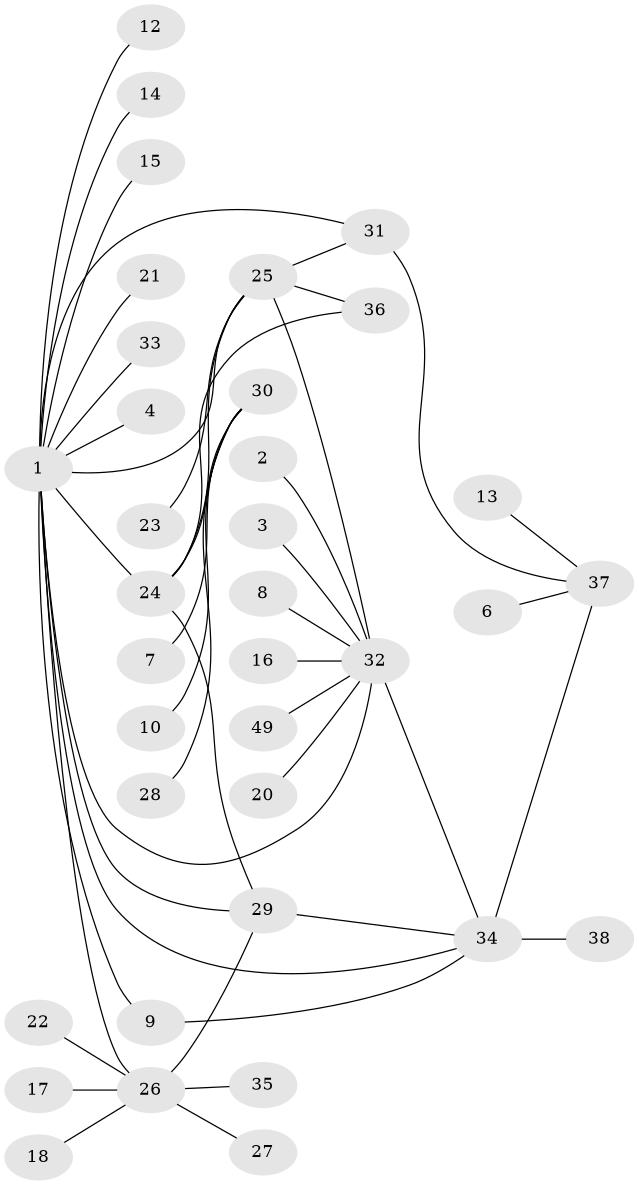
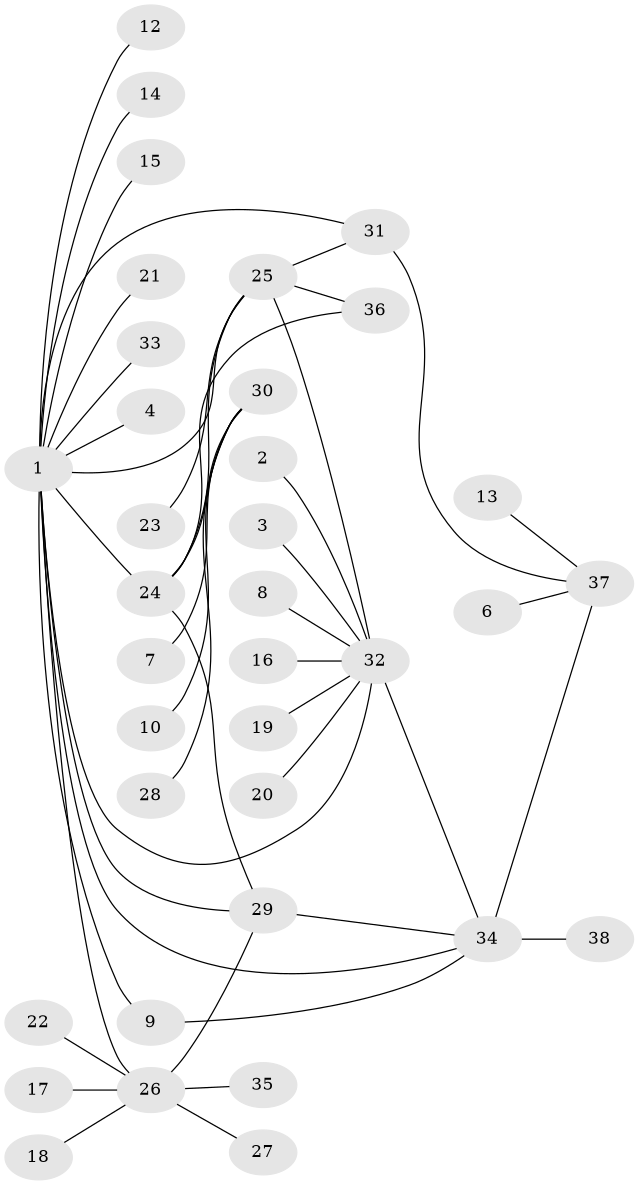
  graph {
    rankdir=LR
    node [color=gray90 style=filled]
    edge [weight=1.0]
    1
    4
    9
    12
    14
    15
    21
    24
    25
    26
    29
    31
    32
    33
    34
    30
    36
    27
    35
    37
    38
    2
    3
    6
    7
    8
    10
    13
    16
    17
    18
-   19 [label=49]
+   19
    20
    22
    23
    28
    1 -- 4 [weight=2.0]
    1 -- 9 [weight=2.0]
    1 -- 12
    1 -- 14
    1 -- 15
    1 -- 21
    1 -- 24 [weight=2.0]
    1 -- 25
    1 -- 26
    1 -- 29
    1 -- 31 [weight=2.0]
    1 -- 32
    1 -- 33
    1 -- 34 [weight=2.0]
    9 -- 34
    24 -- 25
    24 -- 29
    24 -- 30
    24 -- 36
    25 -- 31
    25 -- 32
    25 -- 36
    26 -- 29 [weight=2.0]
    26 -- 27
    26 -- 35
    29 -- 34
    31 -- 37
    32 -- 34
    34 -- 37
    34 -- 38
    2 -- 32
    3 -- 32
    6 -- 37
    7 -- 30
    8 -- 32
    10 -- 30
    13 -- 37
    16 -- 32
    17 -- 26
    18 -- 26
    19 -- 32
    20 -- 32
    22 -- 26
    23 -- 25
    28 -- 30
  }
